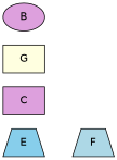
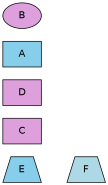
  graph {
    mindist=.1
    rankdir=LR
    node [fillcolor=plum fontname=Helvetica margin=0 shape=box style=filled]
    edge [style=invis]
    E [fillcolor=skyblue shape=trapezium]
    F [fillcolor=lightblue shape=trapezium]
    C
-   G [fillcolor=lightyellow]
+   D
+   A [fillcolor=skyblue]
    B [shape=ellipse]
    subgraph sub_1 {
      E
      F
    }
    E -- F
    F -- F
  }
